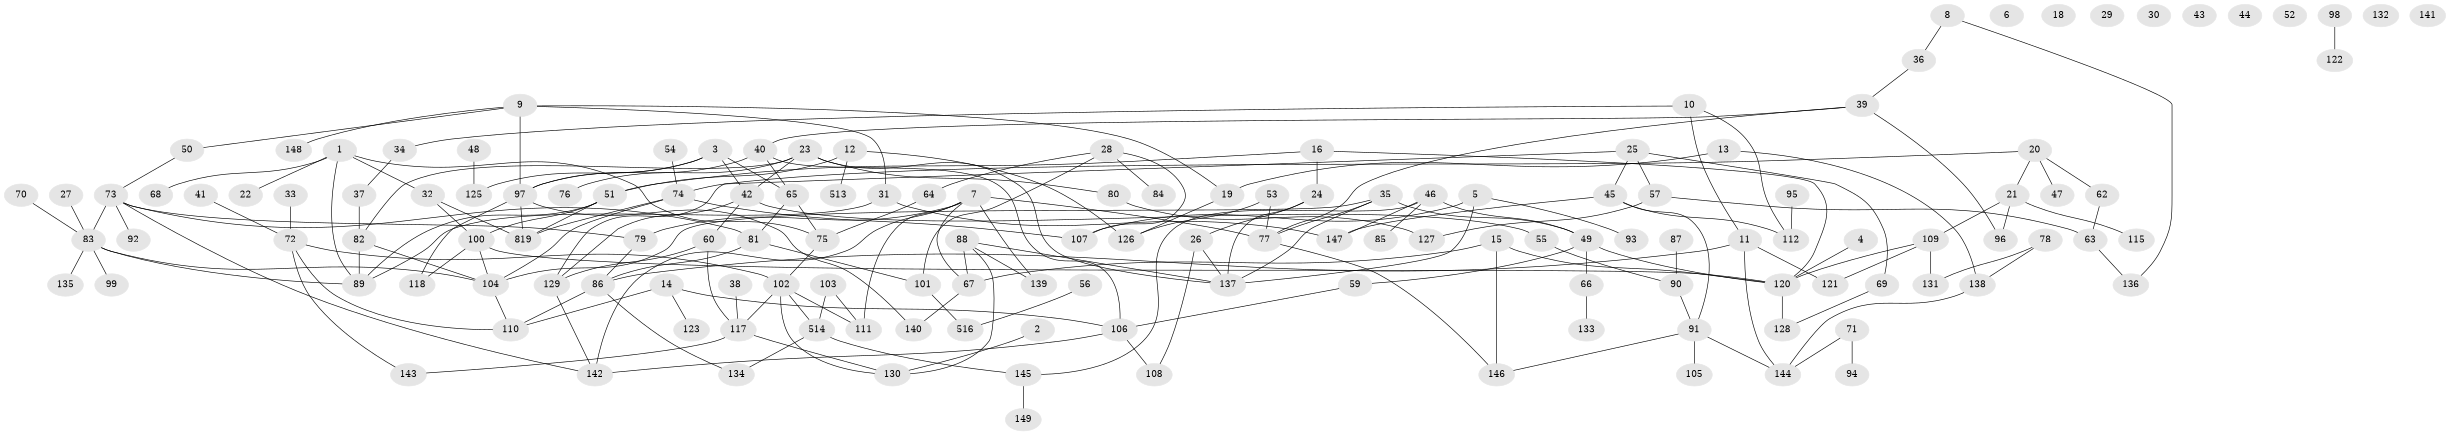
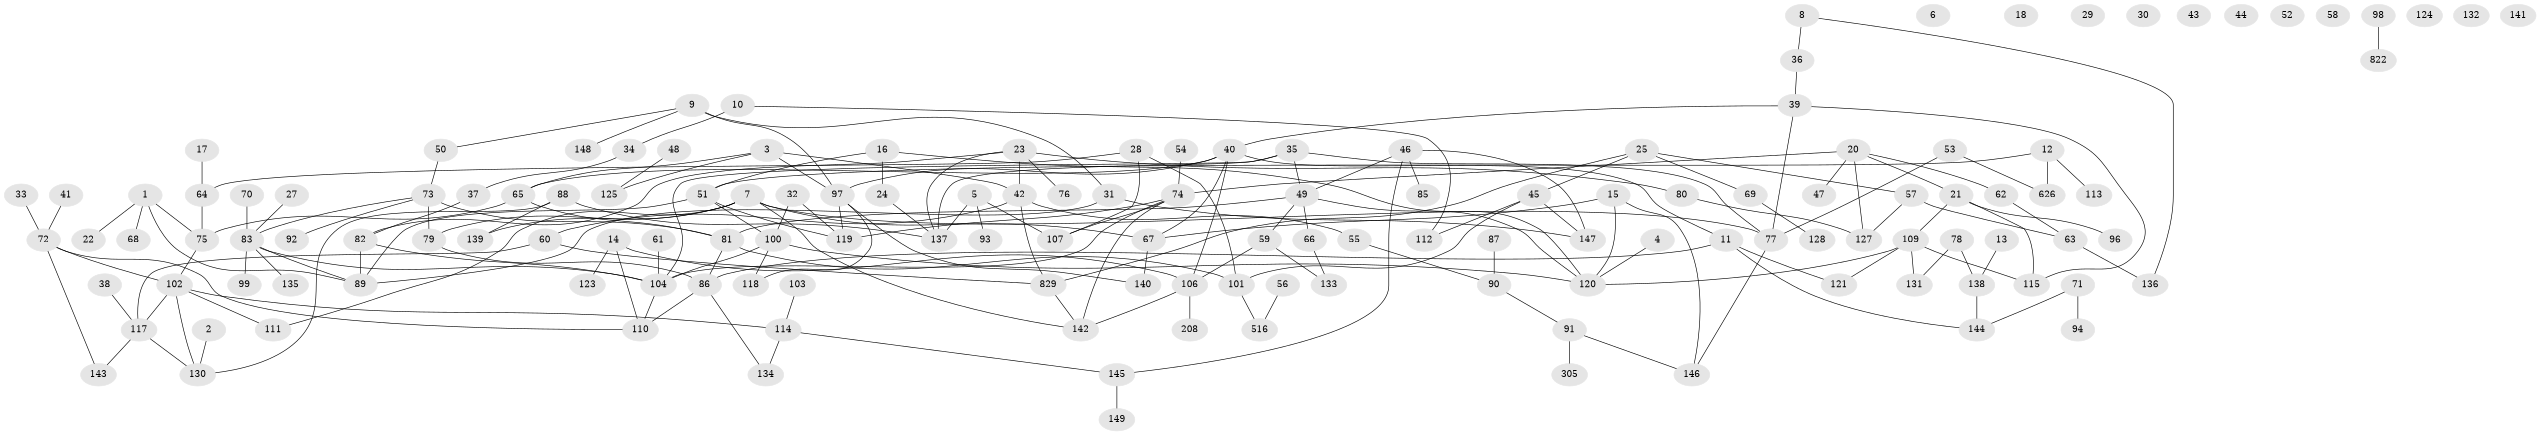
  graph {
    node [color=gray90 style=filled]
    1
    22
    32
    68
    75
    89
    100
-   119 [label=819]
+   119
    102
    2
    130
    3
    42
    65
    97
    125
-   129
+   129 [label=829]
    55
    60
    81
    140
    118
    4
    120
    128
    5
    93
    107
    137
    6
    7
    67
    77
    79
    111
    139
    142
    146
    86
    8
    36
    136
    39
    9
-   19
    31
    50
    148
-   126
+   126 [label=626]
    147
    73
    10
    11
    34
    112
    121
    144
    37
    110
    134
    12
    51
-   113 [label=513]
+   113
    13
    138
    14
    106
    123
-   108
+   108 [label=208]
    15
    16
    24
-   26
+   17
    64
    18
    20
    21
    47
    62
    74
    127
    96
    109
    115
    63
    104
    131
    23
    76
    80
    82
    25
    45
    57
    69
    91
    27
    83
    99
    135
    28
-   84
    101
    n105 [label=516]
    29
    30
    33
    72
    143
    35
    49
    59
    66
    40
    38
    117
    41
    90
    43
    44
-   105
+   105 [label=305]
    46
    85
    145
    149
    48
    133
    92
    52
    53
    54
    56
+   58
+   61
    70
    71
    94
-   114 [label=514]
+   114
    78
    87
    88
-   95
    98
-   122
+   122 [label=822]
    103
+   124
    132
    141
    1 -- 22
-   1 -- 32
    1 -- 68
    1 -- 75
    1 -- 89
    32 -- 100
    32 -- 119
    75 -- 102
    100 -- 118
    100 -- 120
    100 -- 104
    102 -- 130
    102 -- 111
    102 -- 117
    102 -- 114
    2 -- 130
    3 -- 42
    3 -- 65
    3 -- 97
    3 -- 125
    42 -- 129
    42 -- 55
    42 -- 60
    65 -- 75
    65 -- 81
    97 -- 119
    97 -- 140
    97 -- 118
    129 -- 142
    55 -- 90
    60 -- 129
    60 -- 117
    81 -- 86
    81 -- 101
    4 -- 120
-   120 -- 128
    5 -- 93
    5 -- 107
    5 -- 137
    7 -- 67
    7 -- 77
    7 -- 79
    7 -- 111
    7 -- 139
    7 -- 142
    67 -- 140
    77 -- 146
    79 -- 86
    86 -- 110
    86 -- 134
    8 -- 36
    8 -- 136
    36 -- 39
    39 -- 77
-   39 -- 96
+   39 -- 115
    39 -- 40
    9 -- 97
-   9 -- 19
    9 -- 31
    9 -- 50
    9 -- 148
-   19 -- 126
    31 -- 89
    31 -- 147
    50 -- 73
    73 -- 81
    73 -- 79
-   73 -- 142
+   74 -- 142
    73 -- 83
    73 -- 92
-   10 -- 11
+   40 -- 11
    10 -- 34
    10 -- 112
    11 -- 86
    11 -- 121
    11 -- 144
    34 -- 37
    37 -- 82
    12 -- 126
    12 -- 51
    12 -- 113
    51 -- 89
    51 -- 100
    51 -- 119
-   13 -- 19
    13 -- 138
    138 -- 144
    14 -- 110
    14 -- 106
    14 -- 123
    106 -- 142
    106 -- 108
    15 -- 120
    15 -- 67
    15 -- 146
    16 -- 120
    16 -- 51
    16 -- 24
    24 -- 137
-   24 -- 26
-   26 -- 137
-   26 -- 108
+   17 -- 64
    64 -- 75
    20 -- 21
    20 -- 47
    20 -- 62
    20 -- 74
+   20 -- 127
    21 -- 96
    21 -- 109
    21 -- 115
    62 -- 63
    74 -- 119
    74 -- 107
    74 -- 104
    109 -- 120
    109 -- 121
+   109 -- 115
    109 -- 131
    63 -- 136
    104 -- 110
    23 -- 42
    23 -- 137
    23 -- 76
    23 -- 80
    23 -- 82
    80 -- 127
    82 -- 89
    82 -- 104
    25 -- 129
    25 -- 45
    25 -- 57
    25 -- 69
    45 -- 147
    45 -- 112
-   45 -- 91
+   45 -- 101
    57 -- 127
    57 -- 63
    69 -- 128
    91 -- 146
-   91 -- 144
    91 -- 105
    27 -- 83
    83 -- 89
    83 -- 104
    83 -- 99
    83 -- 135
    28 -- 107
    28 -- 64
-   28 -- 84
    28 -- 101
    101 -- n105
    33 -- 72
    72 -- 102
    72 -- 110
    72 -- 143
    35 -- 137
    35 -- 77
    35 -- 104
    35 -- 49
+   49 -- 81
    49 -- 120
    49 -- 59
    49 -- 66
    59 -- 106
+   59 -- 133
    66 -- 133
    40 -- 65
    40 -- 97
-   88 -- 67
+   40 -- 67
    40 -- 106
    38 -- 117
    117 -- 130
    117 -- 143
    41 -- 72
    90 -- 91
    46 -- 147
    46 -- 49
    46 -- 85
    46 -- 145
    145 -- 149
    48 -- 125
    53 -- 77
    53 -- 126
    54 -- 74
    56 -- n105
+   61 -- 104
    70 -- 83
    71 -- 144
    71 -- 94
    114 -- 134
    114 -- 145
    78 -- 138
    78 -- 131
    87 -- 90
    88 -- 130
    88 -- 137
    88 -- 139
-   95 -- 112
    98 -- 122
-   103 -- 111
    103 -- 114
  }
